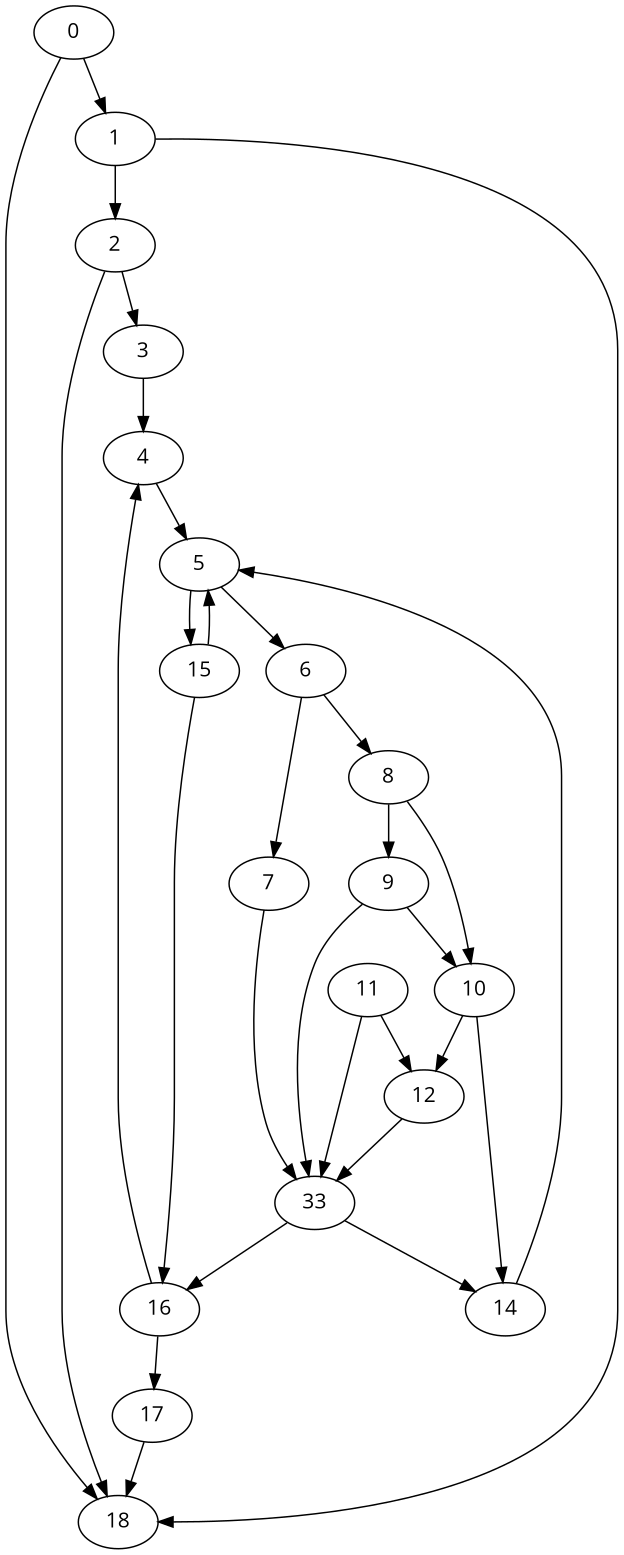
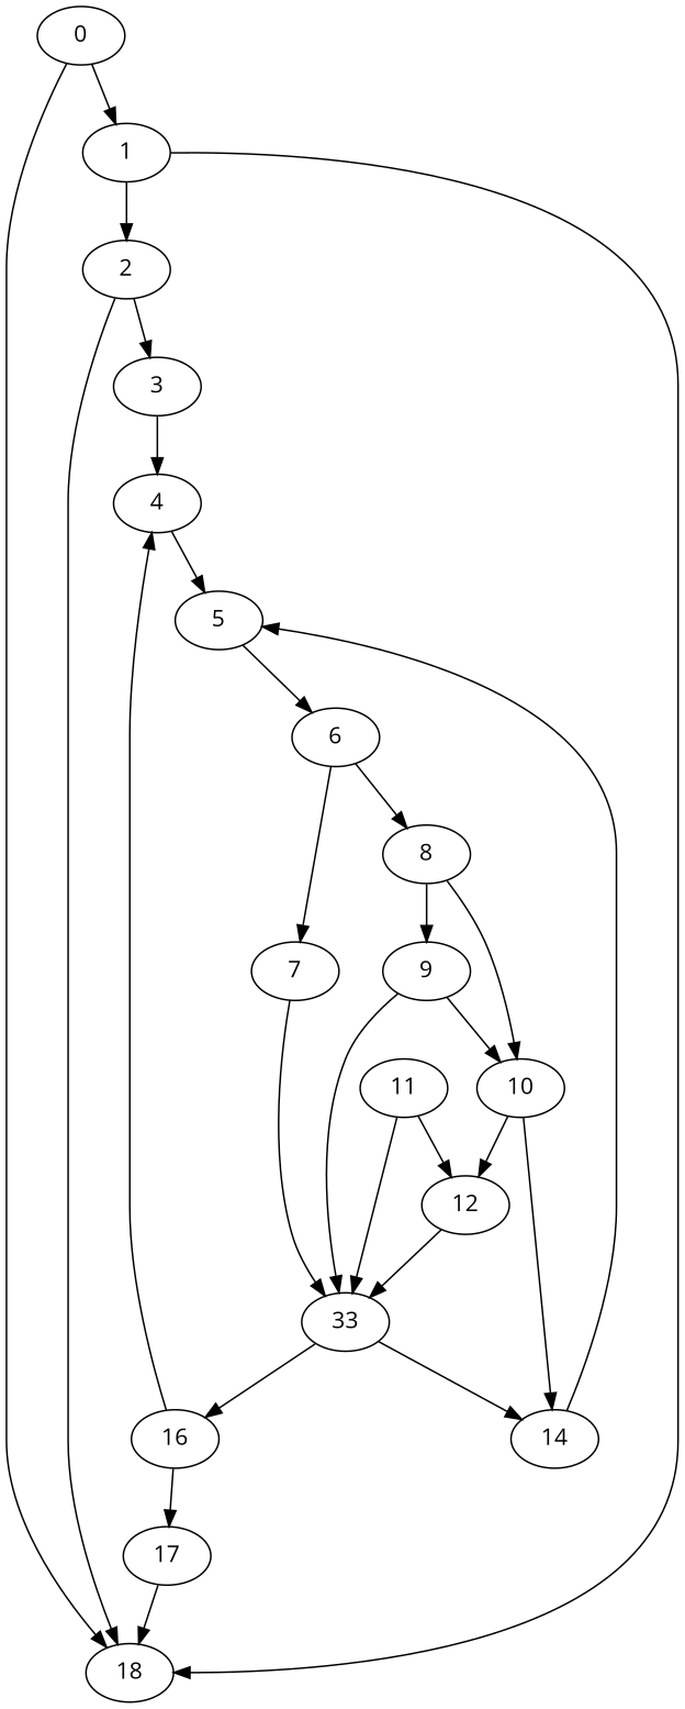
  digraph {
    fontname="Open Sans"
    node [fontname="Open Sans"]
    edge [fontname="Open Sans"]
    0
    1
    18
    2
    3
    4
    5
    6
-   15
    7
    8
    16
    n13 [label=33]
    9
    10
    14
    12
    11
    17
    0 -> 1
    0 -> 18
    1 -> 18
    1 -> 2
    2 -> 18
    2 -> 3
    3 -> 4
    4 -> 5
    5 -> 6
-   5 -> 15
    6 -> 7
    6 -> 8
-   15 -> 5
-   15 -> 16
    7 -> n13
    8 -> 9
    8 -> 10
    16 -> 4
    16 -> 17
    n13 -> 16
    n13 -> 14
    9 -> n13
    9 -> 10
    10 -> 14
    10 -> 12
    14 -> 5
    12 -> n13
    11 -> n13
    11 -> 12
    17 -> 18
  }
